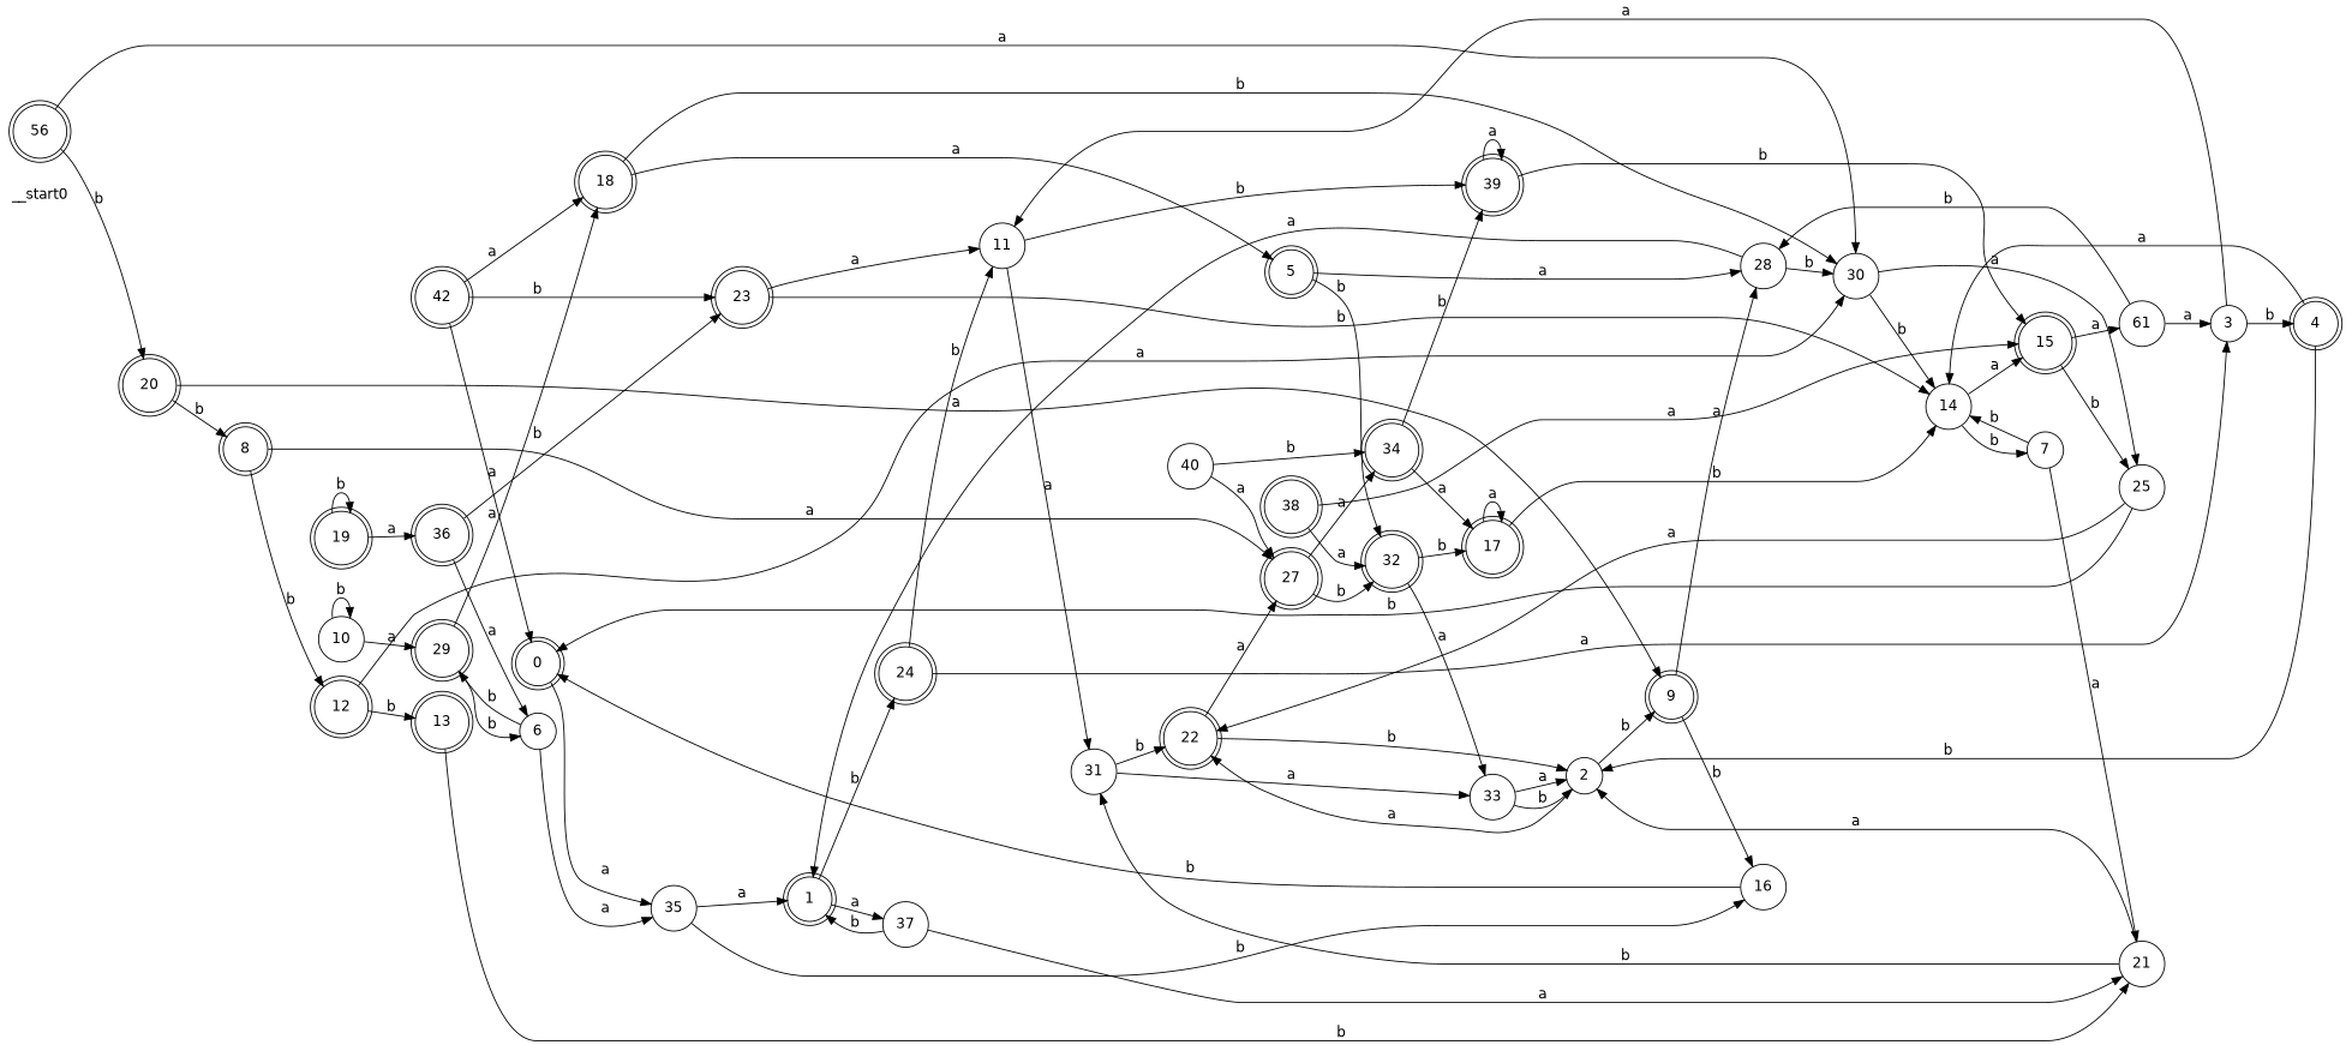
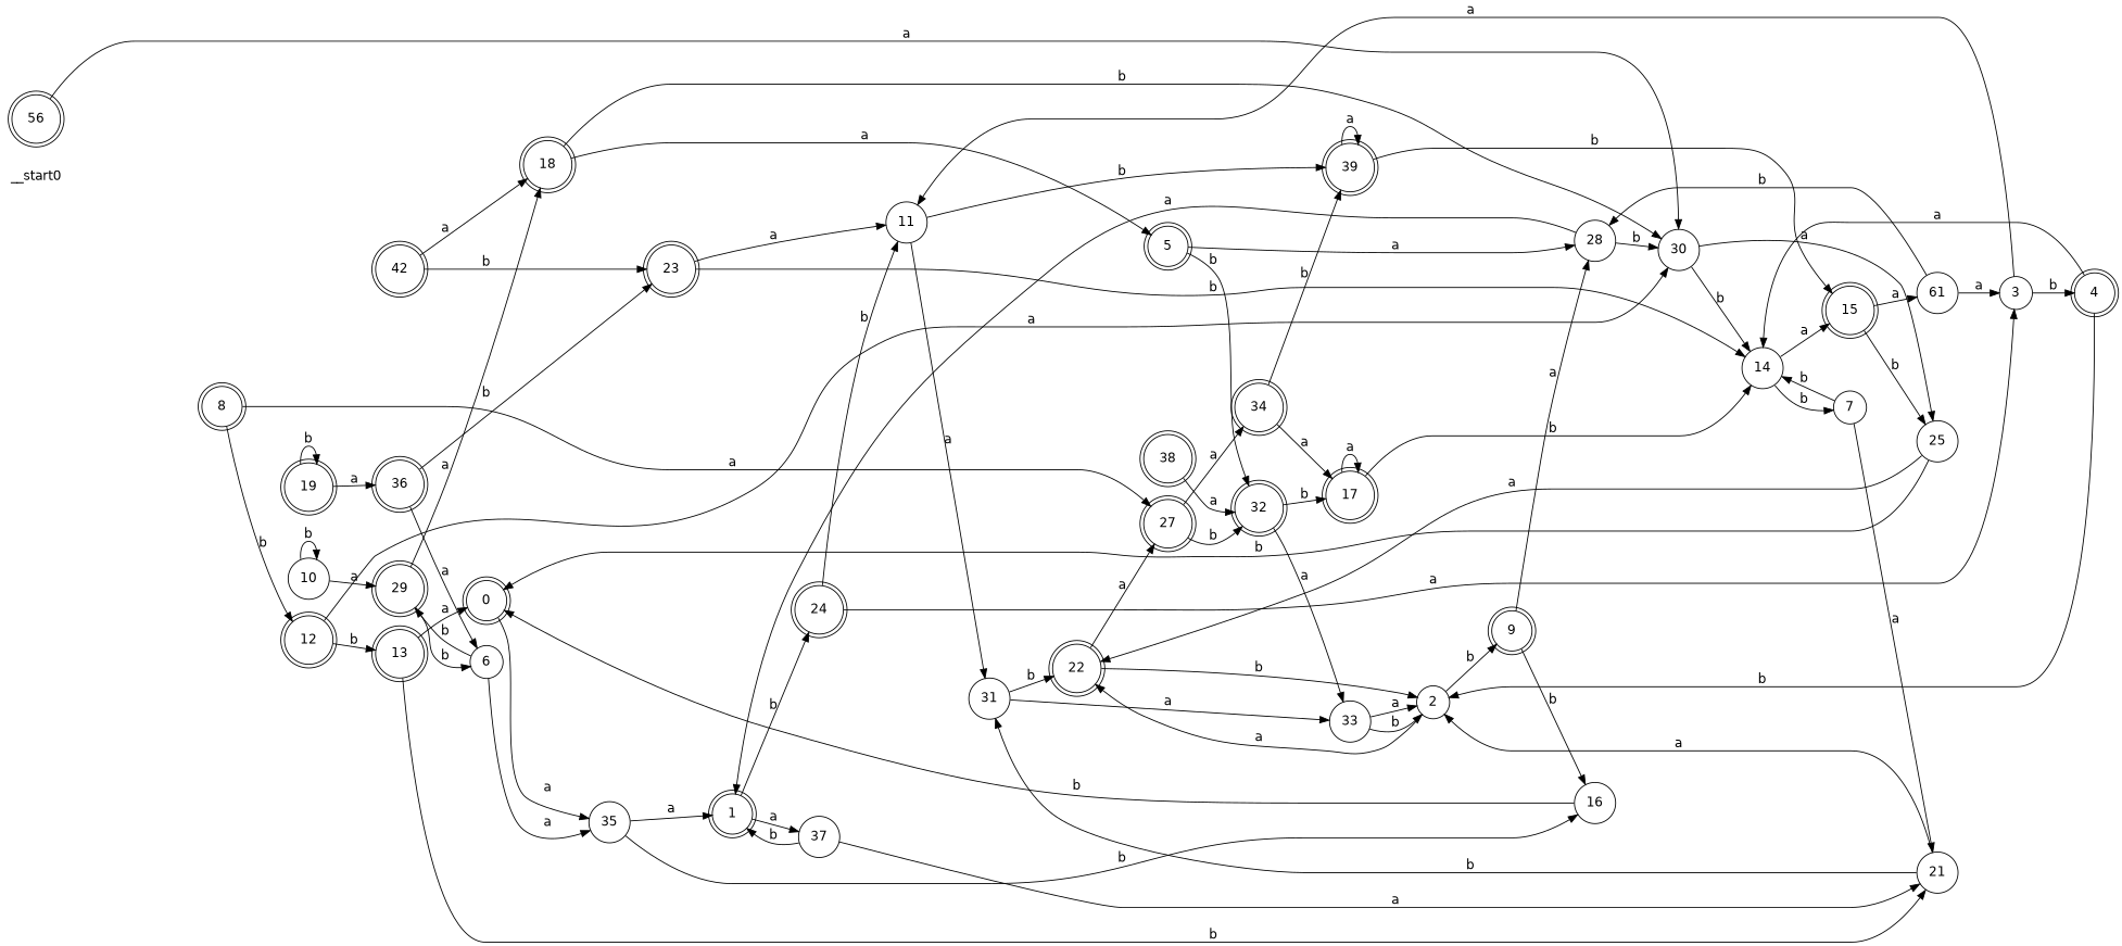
  digraph {
    fontname="DejaVu Sans"
    rankdir=LR
    node [fontname="DejaVu Sans" shape=doublecircle color=black fillcolor=white style="rounded,filled"]
    edge [fontname="DejaVu Sans"]
    __start0 [shape=none color="" fillcolor="" style=""]
    n2 [label=0]
    n3 [label=35 shape=circle style=filled]
    n4 [label=11 shape=circle style=filled]
    n5 [label=31 shape=circle style=filled]
    n6 [label=39]
    n7 [label=1]
    n8 [label=16 shape=circle style=filled]
    n9 [label=24]
    n10 [label=37 shape=circle style=filled]
    n11 [label=3 shape=circle style=filled]
    n12 [label=21 shape=circle style=filled]
    n13 [label=2 shape=circle style=filled]
    n14 [label=9]
    n15 [label=22]
    n16 [label=28 shape=circle style=filled]
    n17 [label=27]
    n18 [label=4]
    n19 [label=14 shape=circle style=filled]
    n20 [label=7 shape=circle style=filled]
    n21 [label=15]
    n22 [label=5]
    n23 [label=32]
    n24 [label=30 shape=circle style=filled]
    n25 [label=17]
    n26 [label=33 shape=circle style=filled]
    n27 [label=6 shape=circle style=filled]
    n28 [label=29]
    n29 [label=18]
    n30 [label=8]
    n31 [label=12]
    n32 [label=13]
    n33 [label=34]
    n34 [label=10 shape=circle style=filled]
    n35 [label=25 shape=circle style=filled]
    n36 [label=61 shape=circle style=filled]
    n37 [label=19]
    n38 [label=36]
    n39 [label=23]
-   n40 [label=20]
    n41 [label=56]
    n42 [label=38]
-   n43 [label=40 shape=circle style=filled]
    n44 [label=42]
    n2 -> n3 [label=a]
    n3 -> n7 [label=a]
    n3 -> n8 [label=b]
    n4 -> n5 [label=a]
    n4 -> n6 [label=b]
    n5 -> n15 [label=b]
    n5 -> n26 [label=a]
    n6 -> n6 [label=a]
    n6 -> n21 [label=b]
    n7 -> n9 [label=b]
    n7 -> n10 [label=a]
    n8 -> n2 [label=b]
    n9 -> n4 [label=b]
    n9 -> n11 [label=a]
    n10 -> n7 [label=b]
    n10 -> n12 [label=a]
    n11 -> n4 [label=a]
    n11 -> n18 [label=b]
    n12 -> n5 [label=b]
    n12 -> n13 [label=a]
    n13 -> n14 [label=b]
    n13 -> n15 [label=a]
    n14 -> n8 [label=b]
    n14 -> n16 [label=a]
    n15 -> n13 [label=b]
    n15 -> n17 [label=a]
    n16 -> n7 [label=a]
    n16 -> n24 [label=b]
    n17 -> n23 [label=b]
    n17 -> n33 [label=a]
    n18 -> n13 [label=b]
    n18 -> n19 [label=a]
    n19 -> n20 [label=b]
    n19 -> n21 [label=a]
    n20 -> n12 [label=a]
    n20 -> n19 [label=b]
    n21 -> n35 [label=b]
    n21 -> n36 [label=a]
    n22 -> n16 [label=a]
    n22 -> n23 [label=b]
    n23 -> n25 [label=b]
    n23 -> n26 [label=a]
    n24 -> n19 [label=b]
    n24 -> n35 [label=a]
    n25 -> n19 [label=b]
    n25 -> n25 [label=a]
    n26 -> n13 [label=a]
    n26 -> n13 [label=b]
    n27 -> n3 [label=a]
    n27 -> n28 [label=b]
    n28 -> n27 [label=b]
    n28 -> n29 [label=a]
    n29 -> n22 [label=a]
    n29 -> n24 [label=b]
    n30 -> n17 [label=a]
    n30 -> n31 [label=b]
    n31 -> n24 [label=a]
    n31 -> n32 [label=b]
-   n44 -> n2 [label=a]
+   n32 -> n2 [label=a]
    n32 -> n12 [label=b]
    n33 -> n6 [label=b]
    n33 -> n25 [label=a]
    n34 -> n28 [label=a]
    n34 -> n34 [label=b]
    n35 -> n2 [label=b]
    n35 -> n15 [label=a]
    n36 -> n11 [label=a]
    n36 -> n16 [label=b]
    n37 -> n37 [label=b]
    n37 -> n38 [label=a]
    n38 -> n27 [label=a]
    n38 -> n39 [label=b]
    n39 -> n4 [label=a]
    n39 -> n19 [label=b]
-   n40 -> n14 [label=a]
-   n40 -> n30 [label=b]
    n41 -> n24 [label=a]
-   n41 -> n40 [label=b]
-   n42 -> n21 [label=a]
    n42 -> n23 [label=a]
-   n43 -> n17 [label=a]
-   n43 -> n33 [label=b]
    n44 -> n29 [label=a]
    n44 -> n39 [label=b]
  }
